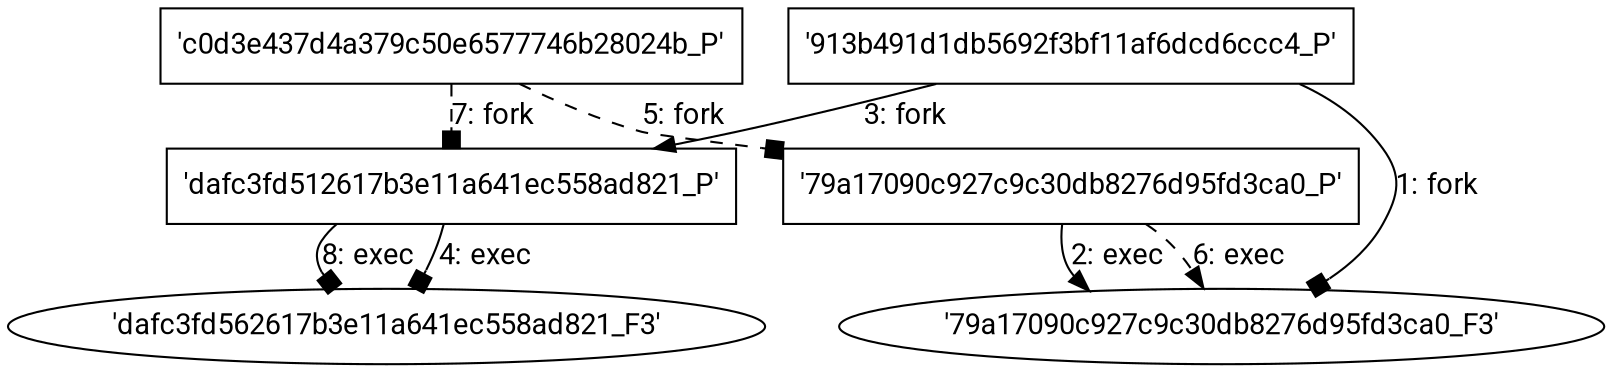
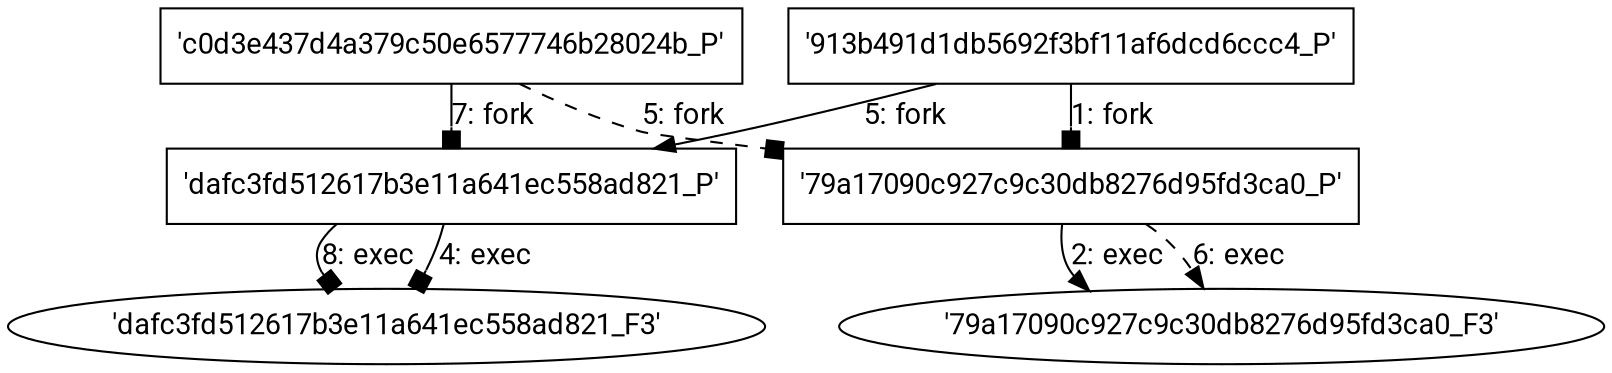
  digraph {
    engine=neato
    fixedsize=false
    fontname=Roboto
    fontsize=10
    nodesep=0.3
    rankdir=TB
    ranksep=0
    splines=true
    node [fontname=Roboto node_type=Process shape=box]
    edge [arrowhead=box fontname=Roboto style=solid]
    n1 [label="'913b491d1db5692f3bf11af6dcd6ccc4_P'"]
    "'79a17090c927c9c30db8276d95fd3ca0_P'"
    "'dafc3fd512617b3e11a641ec558ad821_P'"
    "'79a17090c927c9c30db8276d95fd3ca0_F3'" [node_type=File shape=ellipse]
-   "'dafc3fd512617b3e11a641ec558ad821_F3'" [node_type=File shape=ellipse label="'dafc3fd562617b3e11a641ec558ad821_F3'"]
+   "'dafc3fd512617b3e11a641ec558ad821_F3'" [node_type=File shape=ellipse]
    "'c0d3e437d4a379c50e6577746b28024b_P'"
-   n1 -> "'79a17090c927c9c30db8276d95fd3ca0_F3'" [label="1: fork"]
-   n1 -> "'dafc3fd512617b3e11a641ec558ad821_P'" [arrowhead=normal label="3: fork"]
+   n1 -> "'79a17090c927c9c30db8276d95fd3ca0_P'" [label="1: fork"]
+   n1 -> "'dafc3fd512617b3e11a641ec558ad821_P'" [arrowhead=normal label="5: fork"]
    "'79a17090c927c9c30db8276d95fd3ca0_P'" -> "'79a17090c927c9c30db8276d95fd3ca0_F3'" [arrowhead=normal label="2: exec"]
    "'79a17090c927c9c30db8276d95fd3ca0_P'" -> "'79a17090c927c9c30db8276d95fd3ca0_F3'" [arrowhead=normal label="6: exec" style=dashed]
    "'dafc3fd512617b3e11a641ec558ad821_P'" -> "'dafc3fd512617b3e11a641ec558ad821_F3'" [label="4: exec"]
    "'dafc3fd512617b3e11a641ec558ad821_P'" -> "'dafc3fd512617b3e11a641ec558ad821_F3'" [label="8: exec"]
    "'c0d3e437d4a379c50e6577746b28024b_P'" -> "'79a17090c927c9c30db8276d95fd3ca0_P'" [label="5: fork" style=dashed]
-   "'c0d3e437d4a379c50e6577746b28024b_P'" -> "'dafc3fd512617b3e11a641ec558ad821_P'" [label="7: fork" style=dashed]
+   "'c0d3e437d4a379c50e6577746b28024b_P'" -> "'dafc3fd512617b3e11a641ec558ad821_P'" [label="7: fork"]
  }
